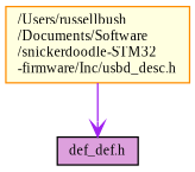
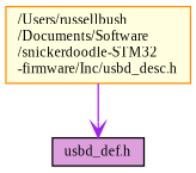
  digraph {
    fontname="Liberation Serif"
    node [fontname="Liberation Serif" fontsize=10 shape=record style=filled]
    n1 [color=darkorange fillcolor=lightyellow fontcolor=black height=0.2 label="/Users/russellbush\l/Documents/Software\l/snickerdoodle-STM32\l-firmware/Inc/usbd_desc.h" width=0.4]
-   n2 [color=black fillcolor=plum height=0.2 label="def_def.h" width=0.4]
+   n2 [color=black fillcolor=plum height=0.2 label="usbd_def.h" width=0.4]
    n1 -> n2 [color=purple fontname="Liberation Serif" fontsize=10 labelfontname=Helvetica labelfontsize=10 style=solid arrowhead=vee]
  }
